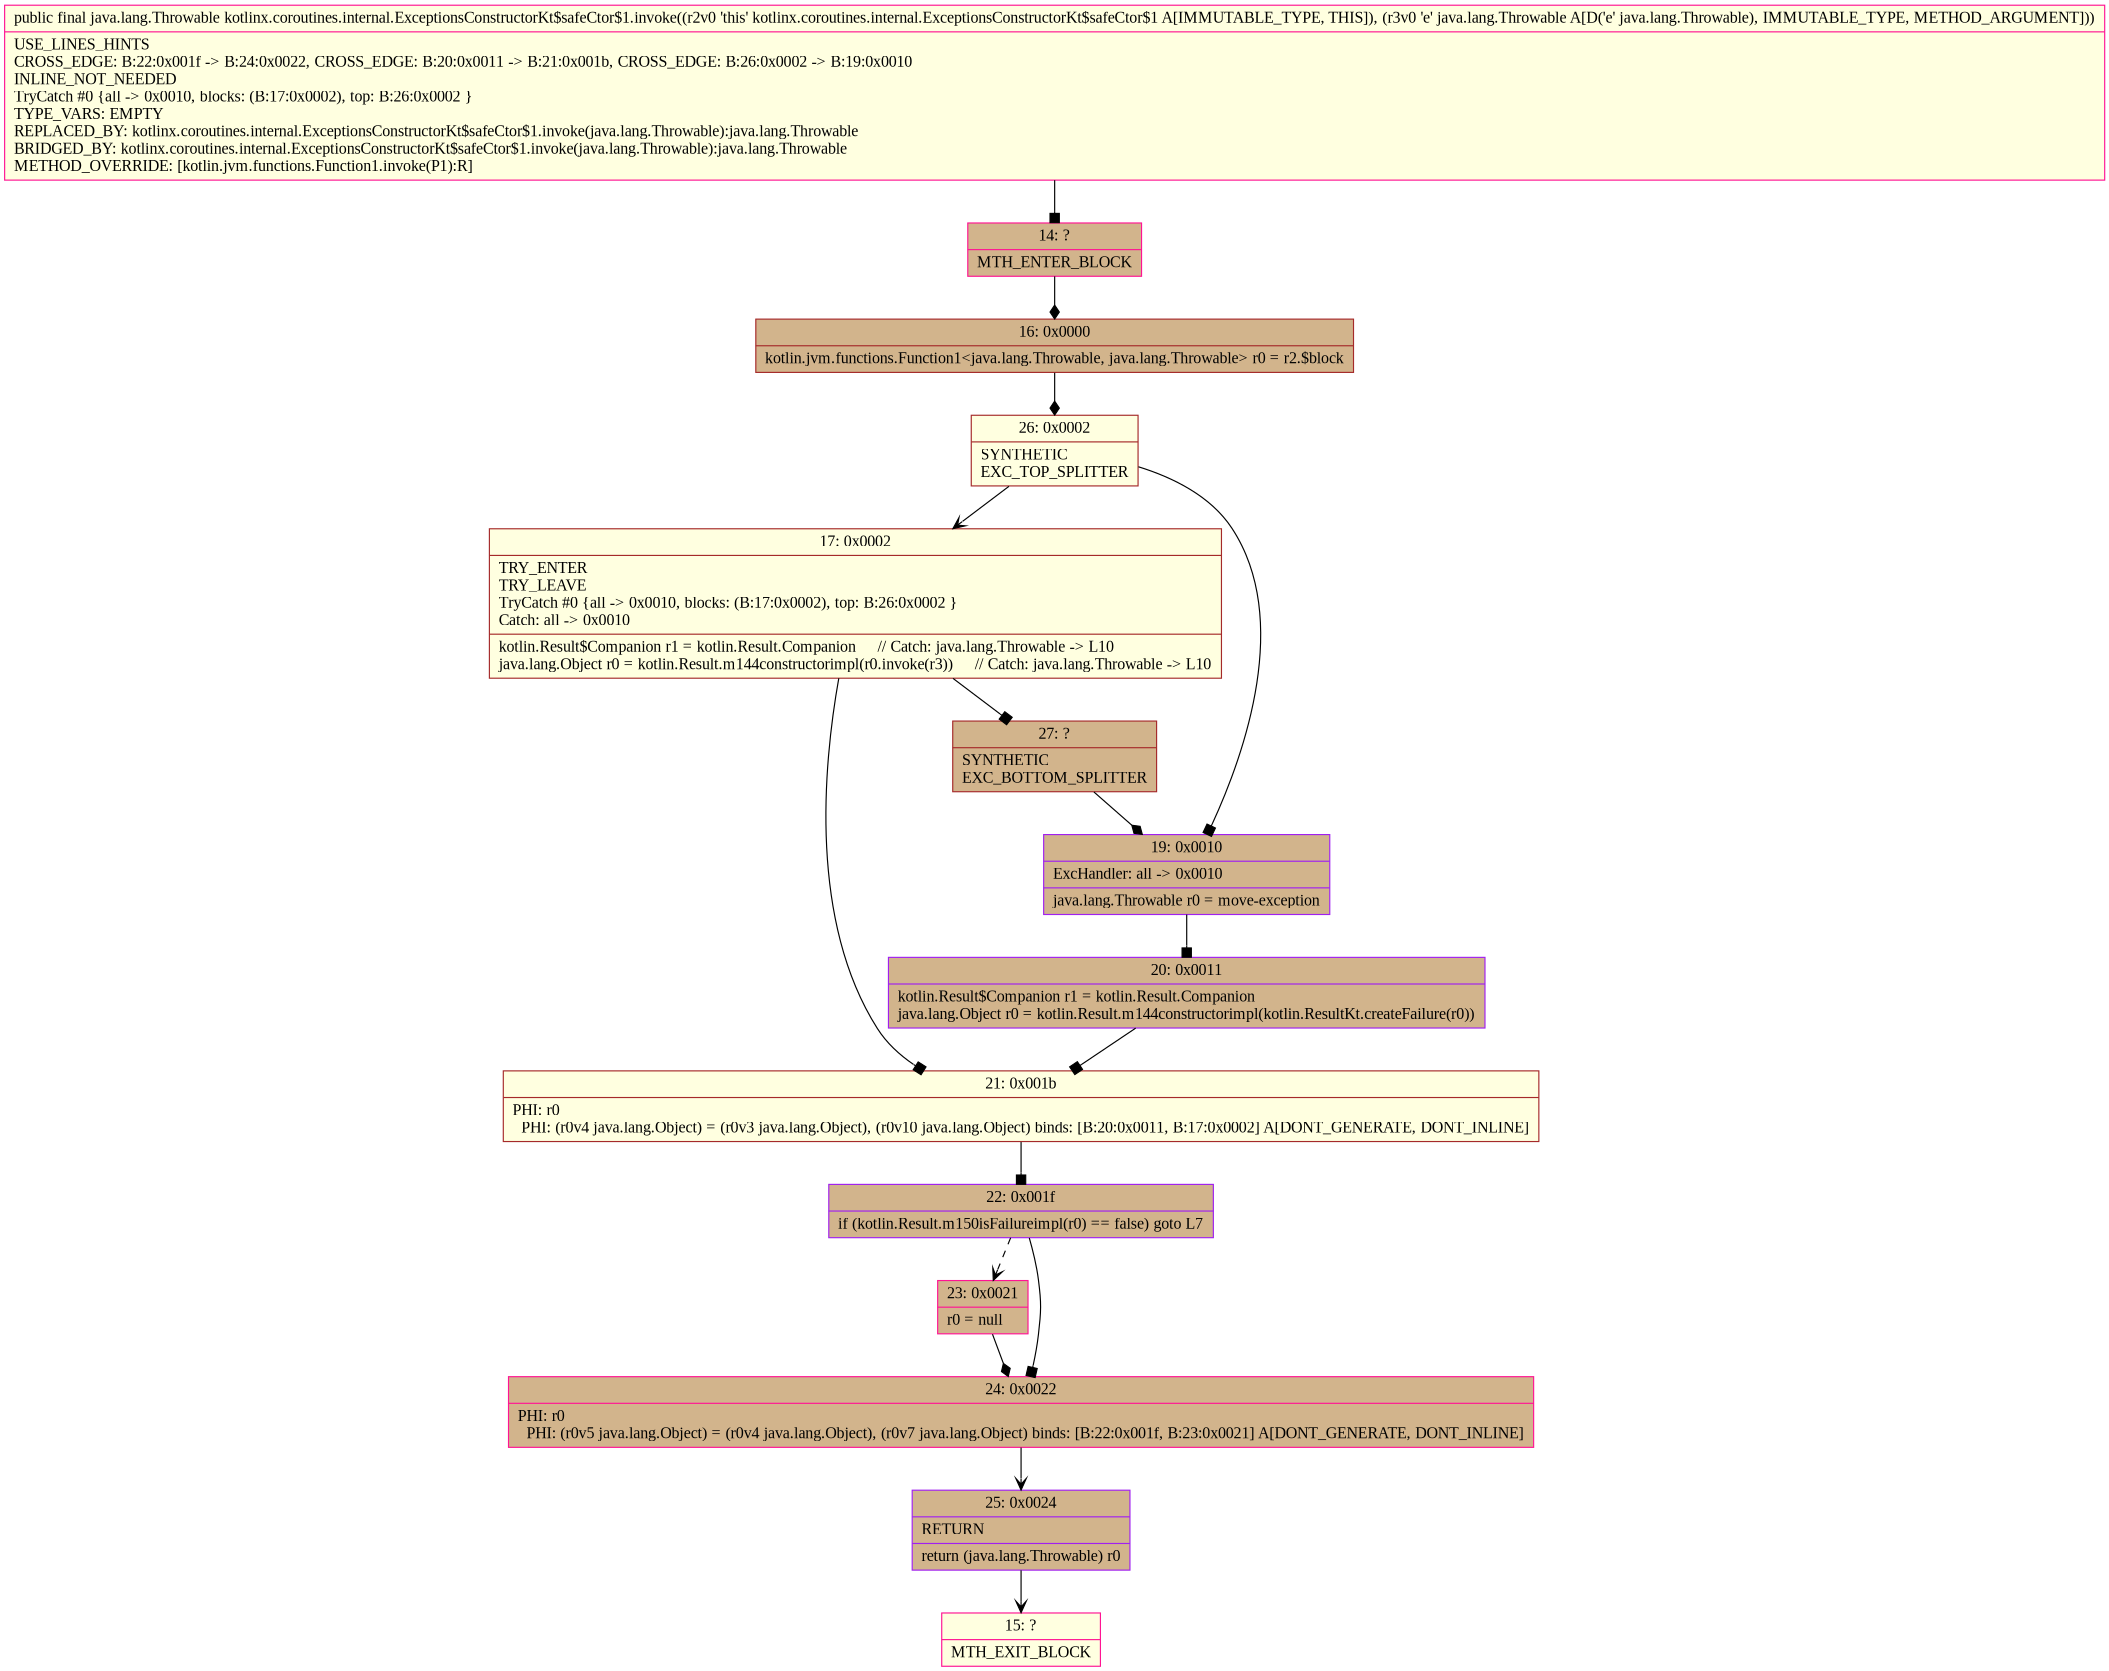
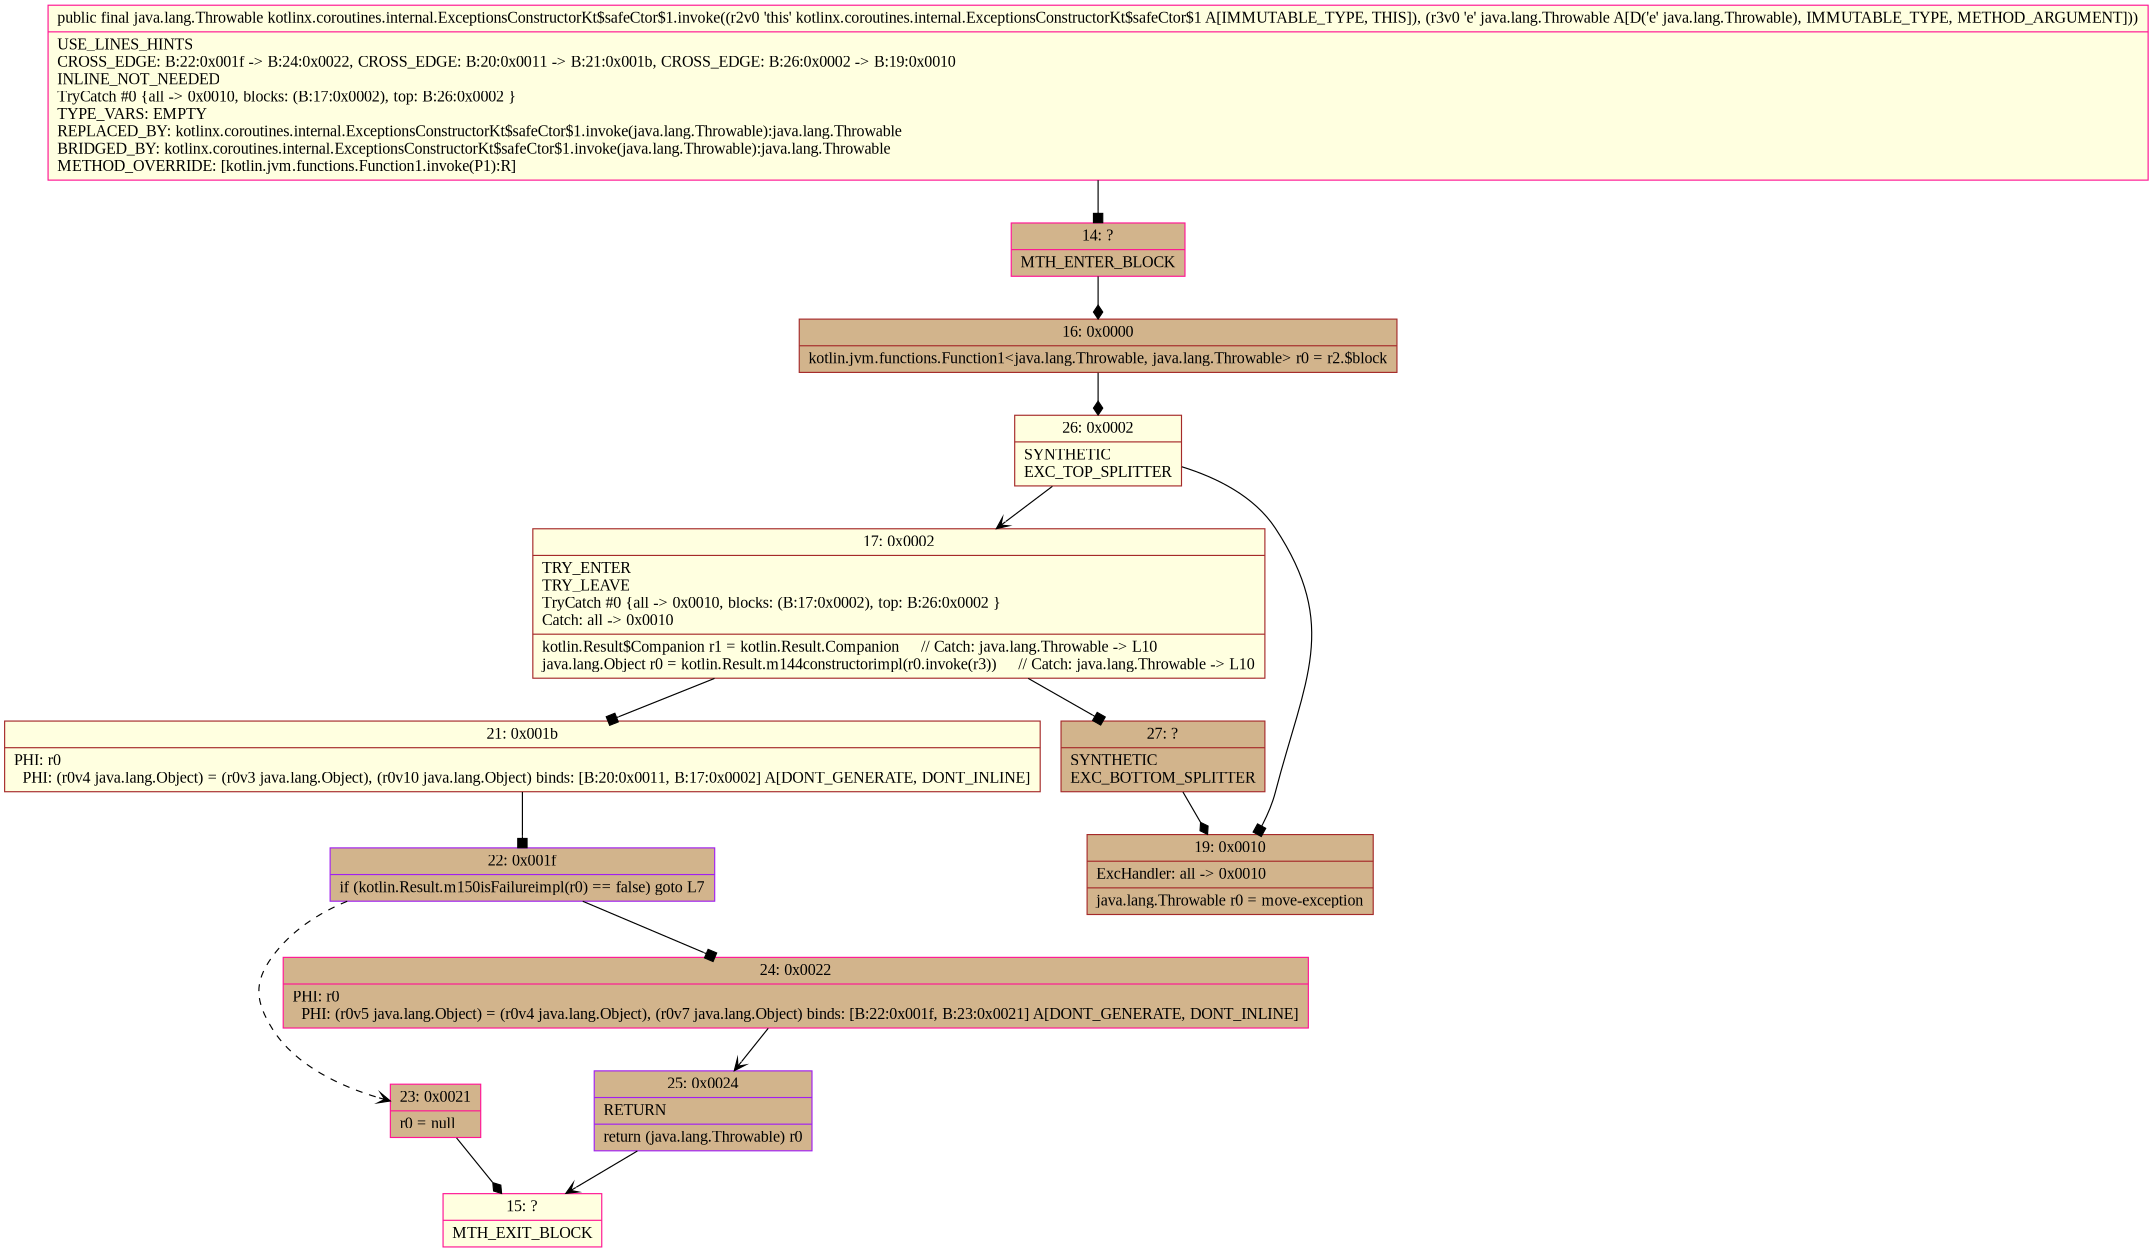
  digraph {
    fontname="Liberation Serif"
    node [color=deeppink fillcolor=tan fontname="Liberation Serif" shape=record style=filled]
    edge [arrowhead=box fontname="Liberation Serif"]
    n1 [label="{14\:\ ?|MTH_ENTER_BLOCK\l}"]
    n2 [color=brown label="{16\:\ 0x0000|kotlin.jvm.functions.Function1\<java.lang.Throwable, java.lang.Throwable\> r0 = r2.$block\l}"]
    n3 [color=brown fillcolor=lightyellow label="{26\:\ 0x0002|SYNTHETIC\lEXC_TOP_SPLITTER\l}"]
    n4 [color=brown fillcolor=lightyellow label="{17\:\ 0x0002|TRY_ENTER\lTRY_LEAVE\lTryCatch #0 \{all \-\> 0x0010, blocks: (B:17:0x0002), top: B:26:0x0002 \}\lCatch: all \-\> 0x0010\l|kotlin.Result$Companion r1 = kotlin.Result.Companion     \/\/ Catch: java.lang.Throwable \-\> L10\ljava.lang.Object r0 = kotlin.Result.m144constructorimpl(r0.invoke(r3))     \/\/ Catch: java.lang.Throwable \-\> L10\l}"]
-   n5 [color=purple label="{19\:\ 0x0010|ExcHandler: all \-\> 0x0010\l|java.lang.Throwable r0 = move\-exception\l}"]
+   n5 [color=brown label="{19\:\ 0x0010|ExcHandler: all \-\> 0x0010\l|java.lang.Throwable r0 = move\-exception\l}"]
    n6 [color=brown fillcolor=lightyellow label="{21\:\ 0x001b|PHI: r0 \l  PHI: (r0v4 java.lang.Object) = (r0v3 java.lang.Object), (r0v10 java.lang.Object) binds: [B:20:0x0011, B:17:0x0002] A[DONT_GENERATE, DONT_INLINE]\l}"]
    n7 [color=brown label="{27\:\ ?|SYNTHETIC\lEXC_BOTTOM_SPLITTER\l}"]
-   n8 [color=purple label="{20\:\ 0x0011|kotlin.Result$Companion r1 = kotlin.Result.Companion\ljava.lang.Object r0 = kotlin.Result.m144constructorimpl(kotlin.ResultKt.createFailure(r0))\l}"]
    n9 [color=purple label="{22\:\ 0x001f|if (kotlin.Result.m150isFailureimpl(r0) == false) goto L7\l}"]
    n10 [label="{23\:\ 0x0021|r0 = null\l}"]
    n11 [label="{24\:\ 0x0022|PHI: r0 \l  PHI: (r0v5 java.lang.Object) = (r0v4 java.lang.Object), (r0v7 java.lang.Object) binds: [B:22:0x001f, B:23:0x0021] A[DONT_GENERATE, DONT_INLINE]\l}"]
    n12 [color=purple label="{25\:\ 0x0024|RETURN\l|return (java.lang.Throwable) r0\l}"]
    n13 [fillcolor=lightyellow label="{15\:\ ?|MTH_EXIT_BLOCK\l}"]
    n14 [fillcolor=lightyellow label="{public final java.lang.Throwable kotlinx.coroutines.internal.ExceptionsConstructorKt$safeCtor$1.invoke((r2v0 'this' kotlinx.coroutines.internal.ExceptionsConstructorKt$safeCtor$1 A[IMMUTABLE_TYPE, THIS]), (r3v0 'e' java.lang.Throwable A[D('e' java.lang.Throwable), IMMUTABLE_TYPE, METHOD_ARGUMENT]))  | USE_LINES_HINTS\lCROSS_EDGE: B:22:0x001f \-\> B:24:0x0022, CROSS_EDGE: B:20:0x0011 \-\> B:21:0x001b, CROSS_EDGE: B:26:0x0002 \-\> B:19:0x0010\lINLINE_NOT_NEEDED\lTryCatch #0 \{all \-\> 0x0010, blocks: (B:17:0x0002), top: B:26:0x0002 \}\lTYPE_VARS: EMPTY\lREPLACED_BY: kotlinx.coroutines.internal.ExceptionsConstructorKt$safeCtor$1.invoke(java.lang.Throwable):java.lang.Throwable\lBRIDGED_BY: kotlinx.coroutines.internal.ExceptionsConstructorKt$safeCtor$1.invoke(java.lang.Throwable):java.lang.Throwable\lMETHOD_OVERRIDE: [kotlin.jvm.functions.Function1.invoke(P1):R]\l}"]
    n1 -> n2 [arrowhead=diamond]
    n2 -> n3 [arrowhead=diamond]
    n3 -> n4 [arrowhead=vee]
    n3 -> n5
    n4 -> n6
    n4 -> n7
-   n5 -> n8
    n6 -> n9
    n7 -> n5 [arrowhead=diamond]
-   n8 -> n6
    n9 -> n10 [arrowhead=vee style=dashed]
    n9 -> n11
-   n10 -> n11 [arrowhead=diamond]
+   n10 -> n13 [arrowhead=diamond]
    n11 -> n12 [arrowhead=vee]
    n12 -> n13 [arrowhead=vee]
    n14 -> n1
  }
